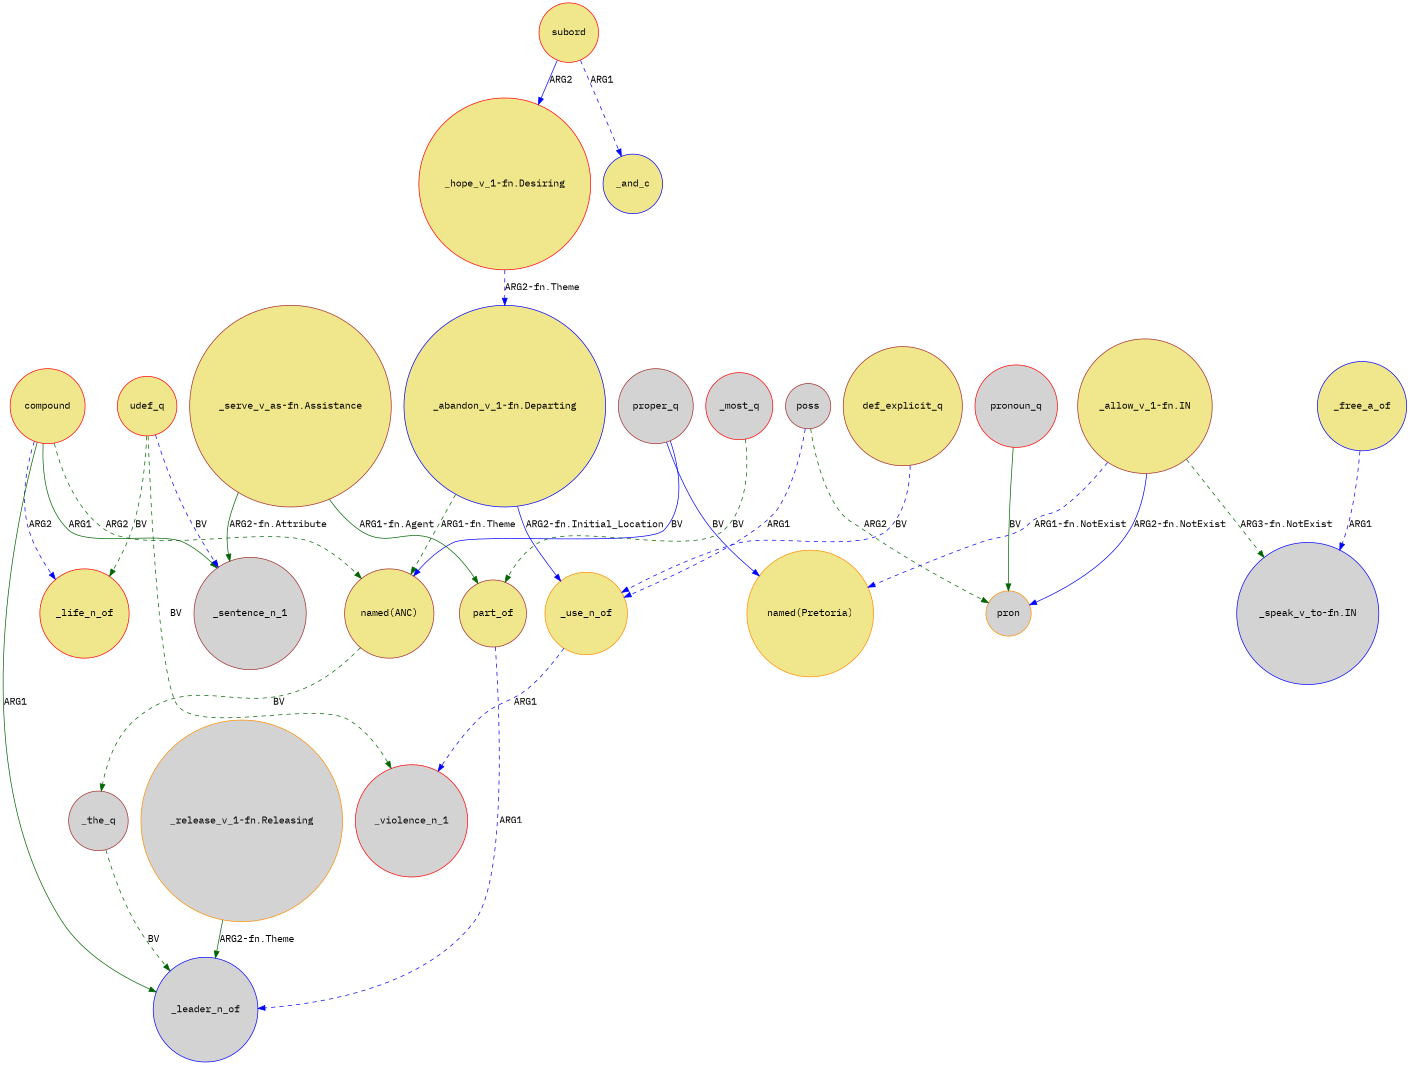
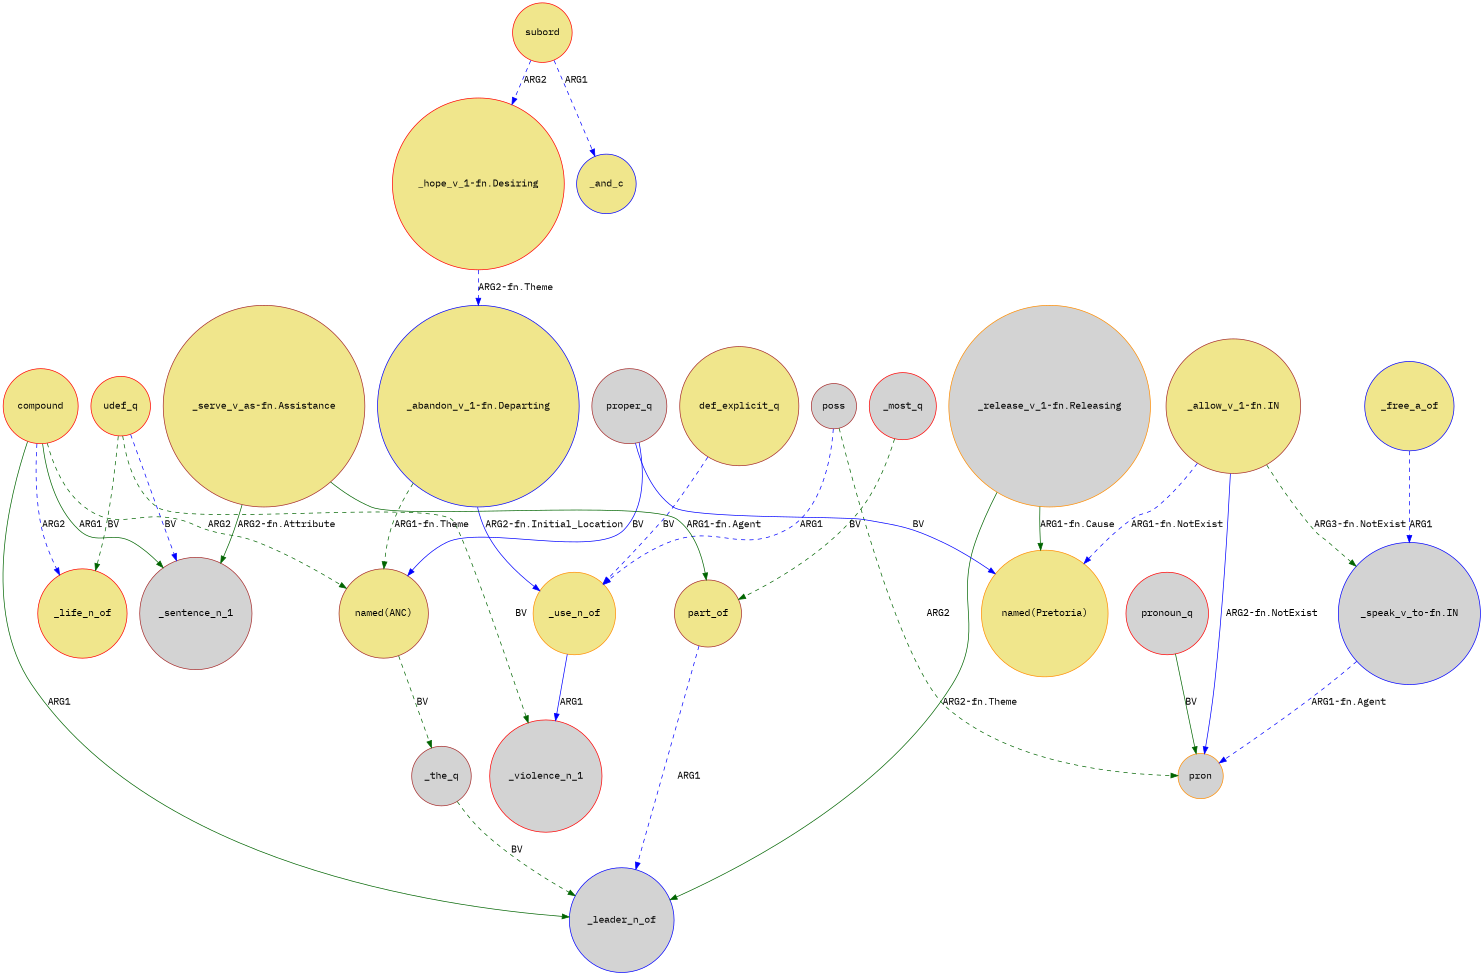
  digraph {
    fontname="IBM Plex Mono"
    node [color=brown fillcolor=khaki fontname="IBM Plex Mono" shape=circle style=filled]
    edge [color=blue fontname="IBM Plex Mono" style=dashed]
    compound [color=red]
    _life_n_of [color=red]
    _sentence_n_1 [fillcolor=lightgrey]
    _leader_n_of [color=blue fillcolor=lightgrey]
    "named(ANC)"
    _the_q [fillcolor=lightgrey]
    udef_q [color=red]
    _violence_n_1 [color=red fillcolor=lightgrey]
    poss [fillcolor=lightgrey]
    _use_n_of [color=darkorange]
    pron [color=darkorange fillcolor=lightgrey]
    "_allow_v_1-fn.IN"
    "_speak_v_to-fn.IN" [color=blue fillcolor=lightgrey]
    "named(Pretoria)" [color=darkorange]
    "_hope_v_1-fn.Desiring" [color=red]
    "_abandon_v_1-fn.Departing" [color=blue]
    "_release_v_1-fn.Releasing" [color=darkorange fillcolor=lightgrey]
    subord [color=red]
    _and_c [color=blue]
    part_of
    proper_q [fillcolor=lightgrey]
    pronoun_q [color=red fillcolor=lightgrey]
    _free_a_of [color=blue]
    def_explicit_q
    "_serve_v_as-fn.Assistance"
    _most_q [color=red fillcolor=lightgrey]
    compound -> _life_n_of [label=ARG2]
    compound -> _sentence_n_1 [color=darkgreen label=ARG1 style=solid]
    compound -> _leader_n_of [color=darkgreen label=ARG1 style=solid]
    compound -> "named(ANC)" [color=darkgreen label=ARG2]
    "named(ANC)" -> _the_q [color=darkgreen label=BV]
    _the_q -> _leader_n_of [color=darkgreen label=BV]
    udef_q -> _life_n_of [color=darkgreen label=BV]
    udef_q -> _sentence_n_1 [label=BV]
    udef_q -> _violence_n_1 [color=darkgreen label=BV]
    poss -> _use_n_of [label=ARG1]
    poss -> pron [color=darkgreen label=ARG2]
-   _use_n_of -> _violence_n_1 [label=ARG1]
+   _use_n_of -> _violence_n_1 [label=ARG1 style=solid]
    "_allow_v_1-fn.IN" -> pron [label="ARG2-fn.NotExist" style=solid]
    "_allow_v_1-fn.IN" -> "_speak_v_to-fn.IN" [color=darkgreen label="ARG3-fn.NotExist"]
    "_allow_v_1-fn.IN" -> "named(Pretoria)" [label="ARG1-fn.NotExist"]
+   "_speak_v_to-fn.IN" -> pron [label="ARG1-fn.Agent"]
    "_hope_v_1-fn.Desiring" -> "_abandon_v_1-fn.Departing" [label="ARG2-fn.Theme"]
    "_abandon_v_1-fn.Departing" -> "named(ANC)" [color=darkgreen label="ARG1-fn.Theme"]
    "_abandon_v_1-fn.Departing" -> _use_n_of [label="ARG2-fn.Initial_Location" style=solid]
    "_release_v_1-fn.Releasing" -> _leader_n_of [color=darkgreen label="ARG2-fn.Theme" style=solid]
-   subord -> "_hope_v_1-fn.Desiring" [label=ARG2 style=solid]
+   "_release_v_1-fn.Releasing" -> "named(Pretoria)" [color=darkgreen label="ARG1-fn.Cause" style=solid]
+   subord -> "_hope_v_1-fn.Desiring" [label=ARG2]
    subord -> _and_c [label=ARG1]
    part_of -> _leader_n_of [label=ARG1]
    proper_q -> "named(ANC)" [label=BV style=solid]
    proper_q -> "named(Pretoria)" [label=BV style=solid]
    pronoun_q -> pron [color=darkgreen label=BV style=solid]
    _free_a_of -> "_speak_v_to-fn.IN" [label=ARG1]
    def_explicit_q -> _use_n_of [label=BV]
    "_serve_v_as-fn.Assistance" -> _sentence_n_1 [color=darkgreen label="ARG2-fn.Attribute" style=solid]
    "_serve_v_as-fn.Assistance" -> part_of [color=darkgreen label="ARG1-fn.Agent" style=solid]
    _most_q -> part_of [color=darkgreen label=BV]
  }
